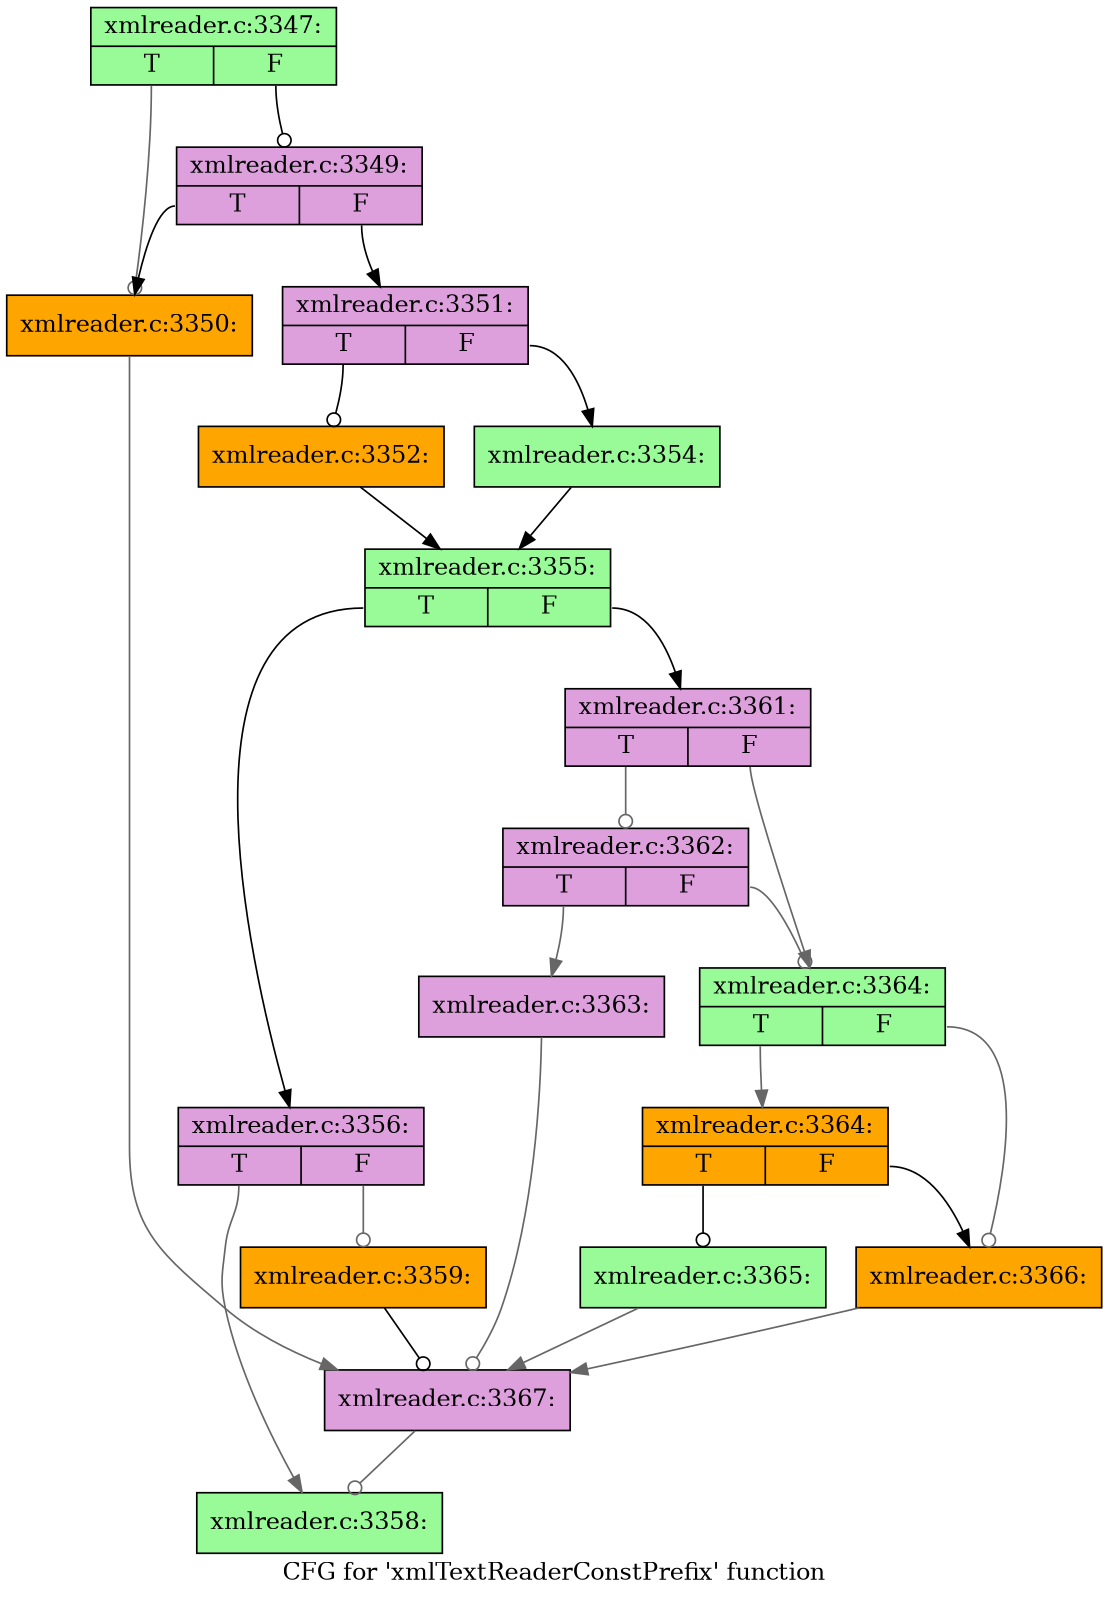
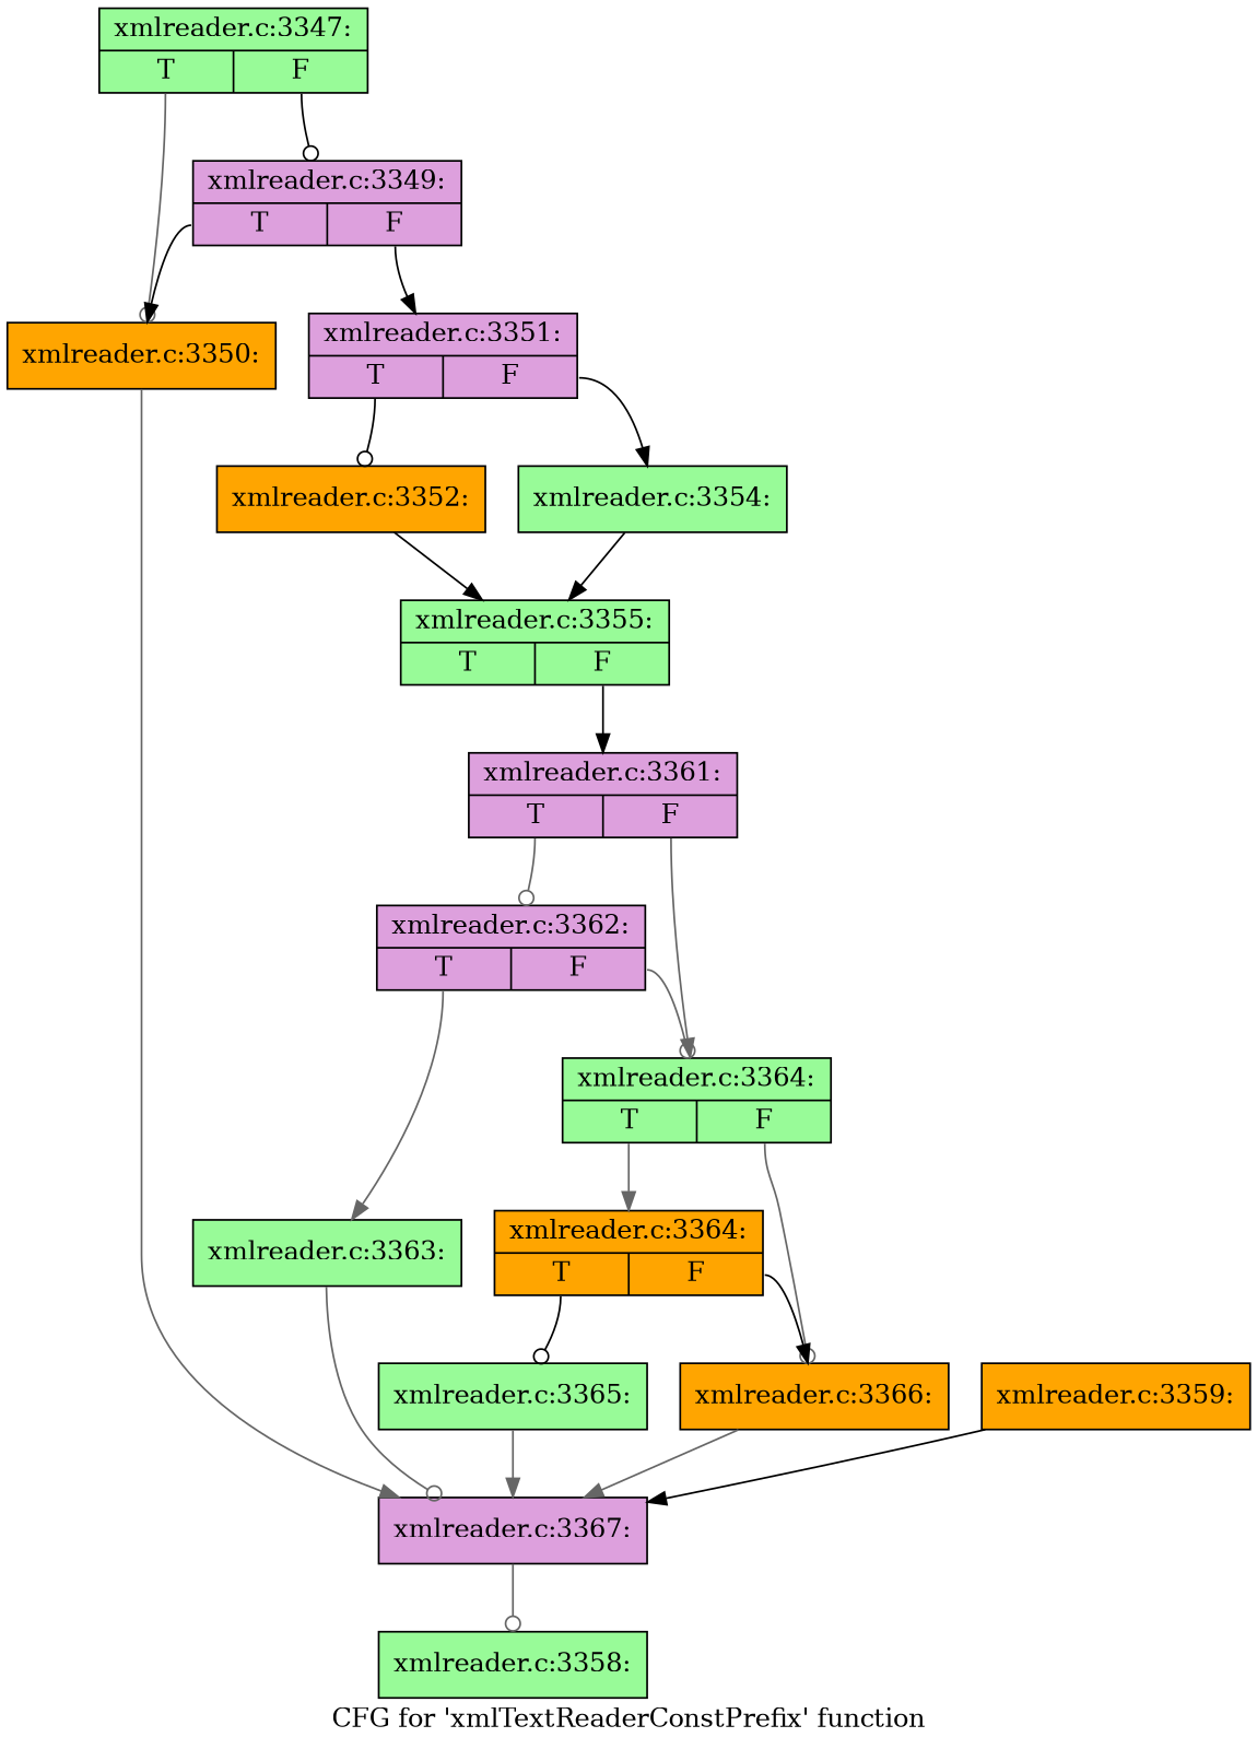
  digraph {
    label="CFG for 'xmlTextReaderConstPrefix' function"
    node [fillcolor=palegreen shape=record style=filled]
    edge [arrowhead=normal color=gray40 tailport=s0]
    n1 [label="{xmlreader.c:3347:|{<s0>T|<s1>F}}"]
    n2 [fillcolor=orange label="{xmlreader.c:3350:}"]
    n3 [fillcolor=plum label="{xmlreader.c:3349:|{<s0>T|<s1>F}}"]
    n4 [fillcolor=plum label="{xmlreader.c:3367:}"]
    n5 [fillcolor=plum label="{xmlreader.c:3351:|{<s0>T|<s1>F}}"]
    n6 [label="{xmlreader.c:3358:}"]
    n7 [fillcolor=orange label="{xmlreader.c:3352:}"]
    n8 [label="{xmlreader.c:3354:}"]
    n9 [label="{xmlreader.c:3355:|{<s0>T|<s1>F}}"]
-   n10 [fillcolor=plum label="{xmlreader.c:3356:|{<s0>T|<s1>F}}"]
    n11 [fillcolor=plum label="{xmlreader.c:3361:|{<s0>T|<s1>F}}"]
    n12 [fillcolor=orange label="{xmlreader.c:3359:}"]
    n13 [fillcolor=plum label="{xmlreader.c:3362:|{<s0>T|<s1>F}}"]
    n14 [label="{xmlreader.c:3364:|{<s0>T|<s1>F}}"]
-   n15 [fillcolor=plum label="{xmlreader.c:3363:}"]
+   n15 [label="{xmlreader.c:3363:}"]
    n16 [fillcolor=orange label="{xmlreader.c:3364:|{<s0>T|<s1>F}}"]
    n17 [fillcolor=orange label="{xmlreader.c:3366:}"]
    n18 [label="{xmlreader.c:3365:}"]
    n1 -> n2 [arrowhead=odot]
    n1 -> n3 [arrowhead=odot color=black tailport=s1]
    n2 -> n4
    n3 -> n2 [color=black]
    n3 -> n5 [color=black tailport=s1]
    n4 -> n6 [arrowhead=odot]
    n5 -> n7 [arrowhead=odot color=black]
    n5 -> n8 [color=black tailport=s1]
    n7 -> n9 [color=black]
    n8 -> n9 [color=black]
-   n9 -> n10 [color=black]
    n9 -> n11 [color=black tailport=s1]
-   n10 -> n6
-   n10 -> n12 [arrowhead=odot tailport=s1]
    n11 -> n13 [arrowhead=odot]
    n11 -> n14 [tailport=s1]
-   n12 -> n4 [arrowhead=odot color=black]
+   n12 -> n4 [color=black]
    n13 -> n14 [arrowhead=odot tailport=s1]
    n13 -> n15
    n14 -> n16
    n14 -> n17 [arrowhead=odot tailport=s1]
    n15 -> n4 [arrowhead=odot]
    n16 -> n17 [color=black tailport=s1]
    n16 -> n18 [arrowhead=odot color=black]
    n17 -> n4
    n18 -> n4
  }
